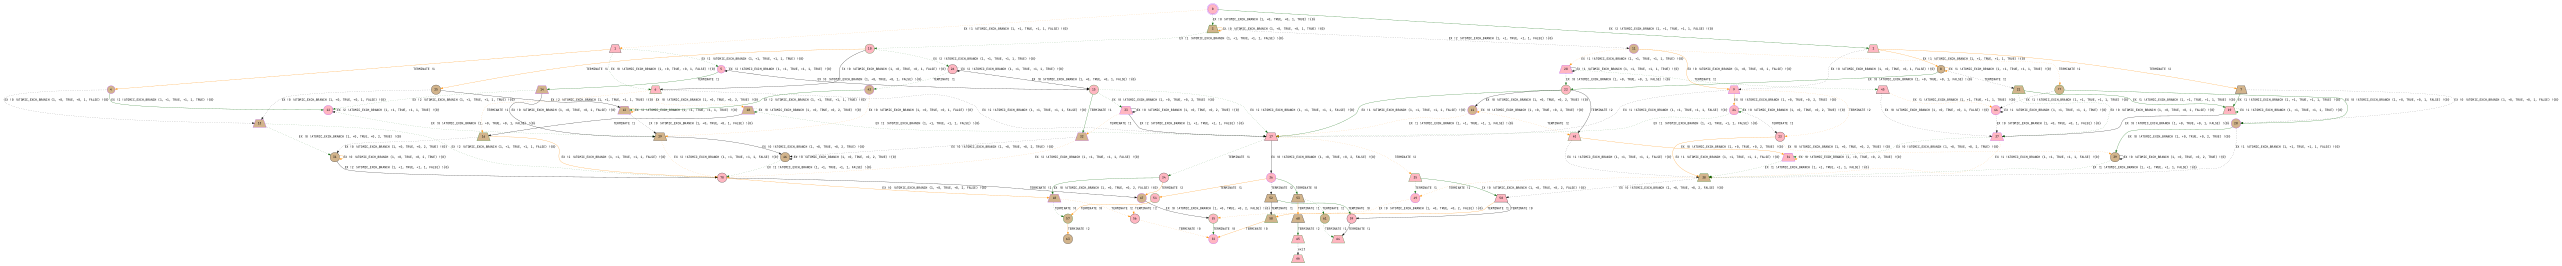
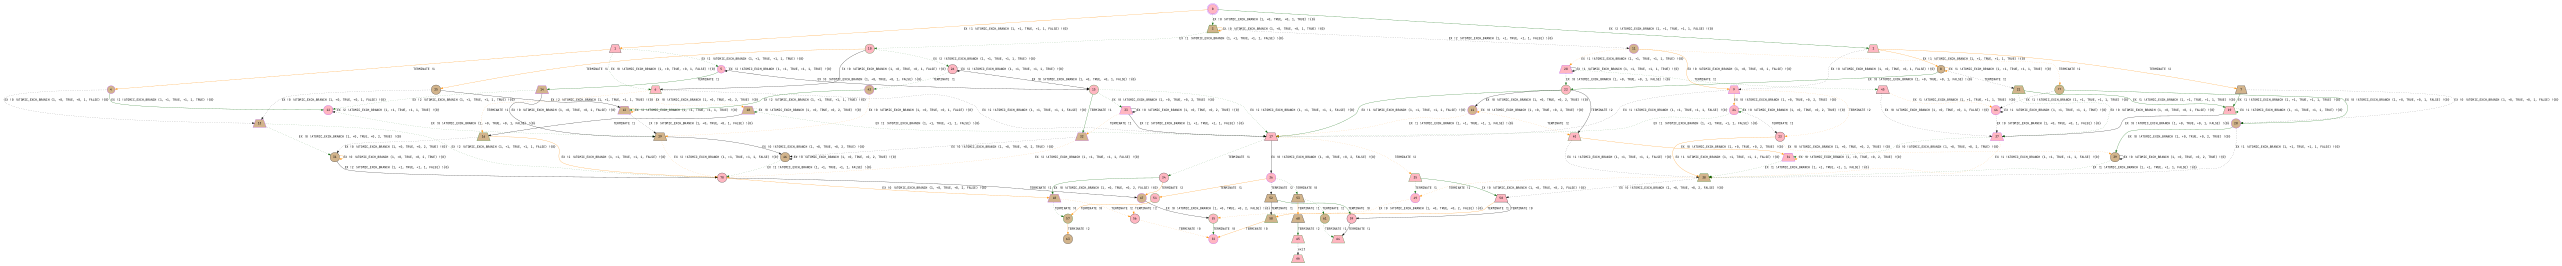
  digraph {
    fontname="JetBrains Mono"
    node [color=purple fillcolor=lightpink fontname="JetBrains Mono" shape=circle style=filled]
    edge [color=darkgreen fontname="JetBrains Mono" style=dotted]
    0 [peripheries=2]
    1 [color=black shape=trapezium]
    2 [color=darkgreen shape=trapezium]
    3 [color=darkgreen fillcolor=tan shape=trapezium]
    4 [fillcolor=tan]
    5
    6 [color=darkgreen shape=trapezium]
    7 [color=black fillcolor=tan shape=trapezium]
    8 [color=black fillcolor=tan]
    9 [shape=trapezium]
    10 [color=darkgreen]
    11 [fillcolor=tan]
    12
    13 [fillcolor=tan shape=trapezium]
    14 [fillcolor=tan shape=trapezium]
    15 [color=darkgreen]
    16 [color=darkgreen fillcolor=tan shape=trapezium]
    17 [color=black shape=trapezium]
    18 [fillcolor=tan shape=trapezium]
    19 [color=darkgreen shape=trapezium]
    20 [fillcolor=tan]
    21 [color=darkgreen fillcolor=tan shape=trapezium]
    22 [color=darkgreen]
    23 [color=black]
    24
    25 [color=black fillcolor=tan]
    26 [color=black]
    27 [color=darkgreen fillcolor=tan]
    28 [shape=trapezium]
    29 [color=black fillcolor=tan shape=trapezium]
    n31 [color=black label=70]
    31 [color=black fillcolor=tan]
    32 [fillcolor=tan shape=trapezium]
    33 [shape=trapezium]
    34 [color=black]
    35 [color=darkgreen shape=trapezium]
    36
    37 [shape=trapezium]
    38 [color=darkgreen fillcolor=tan shape=trapezium]
    39 [color=black fillcolor=tan]
    40 [color=darkgreen shape=trapezium]
    41 [fillcolor=tan]
    42 [fillcolor=tan shape=trapezium]
    43 [fillcolor=tan]
    44
    45 [color=black shape=trapezium]
    46 [color=black fillcolor=tan]
    47 [fillcolor=tan]
    48 [fillcolor=tan shape=trapezium]
    49
    50 [color=black shape=trapezium]
    51 [color=darkgreen]
    52 [color=black fillcolor=tan shape=trapezium]
    53 [color=black fillcolor=tan shape=trapezium]
    n55 [label=94 shape=trapezium]
    55 [color=darkgreen]
    56 [color=black]
    57 [color=darkgreen fillcolor=tan]
    58 [color=darkgreen fillcolor=tan shape=trapezium]
    59 [color=black]
    60 [color=black fillcolor=tan shape=trapezium]
    61 [color=darkgreen fillcolor=tan]
    n63 [label=92]
    63 [color=black fillcolor=tan]
    64 [color=darkgreen shape=trapezium]
    65 [color=darkgreen shape=trapezium]
    66 [color=darkgreen shape=trapezium]
-   0 -> 1 [color=darkorange label="EX !1 !ATOMIC_EXCH_BRANCH (1, +1, TRUE, +1, 1, FALSE) !{0}"]
+   0 -> 1 [color=darkorange label="EX !1 !ATOMIC_EXCH_BRANCH (1, +1, TRUE, +1, 1, FALSE) !{0}" style=solid]
    0 -> 2 [label="EX !2 !ATOMIC_EXCH_BRANCH (1, +1, TRUE, +1, 1, FALSE) !{0}" style=solid]
    0 -> 3 [label="EX !0 !ATOMIC_EXCH_BRANCH (1, +0, TRUE, +0, 1, TRUE) !{0}"]
    1 -> 4 [color=darkorange label="TERMINATE !1" style=solid]
    1 -> 5 [label="EX !2 !ATOMIC_EXCH_BRANCH (1, +1, TRUE, +1, 1, TRUE) !{0}"]
    1 -> 6 [label="EX !0 !ATOMIC_EXCH_BRANCH (1, +0, TRUE, +0, 1, FALSE) !{0}"]
    2 -> 7 [color=darkorange label="TERMINATE !2" style=solid]
    2 -> 8 [color=darkorange label="EX !1 !ATOMIC_EXCH_BRANCH (1, +1, TRUE, +1, 1, TRUE) !{0}" style=solid]
    2 -> 9 [color=black label="EX !0 !ATOMIC_EXCH_BRANCH (1, +0, TRUE, +0, 1, FALSE) !{0}"]
    3 -> 3 [color=darkorange label="EX !0 !ATOMIC_EXCH_BRANCH (1, +0, TRUE, +0, 1, TRUE) !{0}" style=solid]
    3 -> 10 [label="EX !1 !ATOMIC_EXCH_BRANCH (1, +1, TRUE, +1, 1, FALSE) !{0}"]
    3 -> 11 [color=black label="EX !2 !ATOMIC_EXCH_BRANCH (1, +1, TRUE, +1, 1, FALSE) !{0}"]
    4 -> 12 [label="EX !2 !ATOMIC_EXCH_BRANCH (1, +1, TRUE, +1, 1, TRUE) !{0}" style=solid]
    4 -> 13 [color=black label="EX !0 !ATOMIC_EXCH_BRANCH (1, +0, TRUE, +0, 1, FALSE) !{0}"]
    5 -> 5 [color=black label="EX !2 !ATOMIC_EXCH_BRANCH (1, +1, TRUE, +1, 1, TRUE) !{0}"]
    5 -> 14 [label="TERMINATE !1" style=solid]
    5 -> 15 [color=black label="EX !0 !ATOMIC_EXCH_BRANCH (1, +0, TRUE, +0, 1, FALSE) !{0}" style=solid]
    6 -> 16 [color=darkorange label="TERMINATE !1"]
    6 -> 17 [color=black label="EX !2 !ATOMIC_EXCH_BRANCH (1, +1, TRUE, +1, 1, FALSE) !{0}"]
    6 -> 18 [color=darkorange label="EX !0 !ATOMIC_EXCH_BRANCH (1, +0, TRUE, +0, 2, TRUE) !{0}"]
    7 -> 19 [label="EX !1 !ATOMIC_EXCH_BRANCH (1, +1, TRUE, +1, 1, TRUE) !{0}" style=solid]
    7 -> 20 [color=black label="EX !0 !ATOMIC_EXCH_BRANCH (1, +0, TRUE, +0, 1, FALSE) !{0}"]
    8 -> 8 [color=darkorange label="EX !1 !ATOMIC_EXCH_BRANCH (1, +1, TRUE, +1, 1, TRUE) !{0}" style=solid]
    8 -> 21 [color=black label="TERMINATE !2"]
    8 -> 22 [label="EX !0 !ATOMIC_EXCH_BRANCH (1, +0, TRUE, +0, 1, FALSE) !{0}" style=solid]
    9 -> 17 [color=black label="EX !1 !ATOMIC_EXCH_BRANCH (1, +1, TRUE, +1, 1, FALSE) !{0}"]
    9 -> 23 [color=darkorange label="TERMINATE !2"]
    9 -> 24 [color=darkorange label="EX !0 !ATOMIC_EXCH_BRANCH (1, +0, TRUE, +0, 2, TRUE) !{0}" style=solid]
    10 -> 6 [color=black label="EX !0 !ATOMIC_EXCH_BRANCH (1, +0, TRUE, +0, 1, FALSE) !{0}" style=solid]
    10 -> 25 [color=darkorange label="TERMINATE !1" style=solid]
    10 -> 26 [label="EX !2 !ATOMIC_EXCH_BRANCH (1, +1, TRUE, +1, 1, TRUE) !{0}"]
    11 -> 9 [color=darkorange label="EX !0 !ATOMIC_EXCH_BRANCH (1, +0, TRUE, +0, 1, FALSE) !{0}" style=solid]
    11 -> 27 [color=darkorange label="TERMINATE !2"]
    11 -> 28 [color=darkorange label="EX !1 !ATOMIC_EXCH_BRANCH (1, +1, TRUE, +1, 1, TRUE) !{0}"]
    12 -> 12 [color=black label="EX !2 !ATOMIC_EXCH_BRANCH (1, +1, TRUE, +1, 1, TRUE) !{0}"]
    12 -> 29 [label="EX !0 !ATOMIC_EXCH_BRANCH (1, +0, TRUE, +0, 1, FALSE) !{0}"]
    13 -> n31 [label="EX !2 !ATOMIC_EXCH_BRANCH (1, +1, TRUE, +1, 1, FALSE) !{0}"]
    13 -> 31 [label="EX !0 !ATOMIC_EXCH_BRANCH (1, +0, TRUE, +0, 2, TRUE) !{0}"]
    14 -> 12 [label="EX !2 !ATOMIC_EXCH_BRANCH (1, +1, TRUE, +1, 1, TRUE) !{0}"]
    14 -> 29 [color=black label="EX !0 !ATOMIC_EXCH_BRANCH (1, +0, TRUE, +0, 1, FALSE) !{0}" style=solid]
    15 -> 17 [label="EX !2 !ATOMIC_EXCH_BRANCH (1, +1, TRUE, +1, 1, FALSE) !{0}"]
    15 -> 32 [label="TERMINATE !1" style=solid]
    15 -> 33 [label="EX !0 !ATOMIC_EXCH_BRANCH (1, +0, TRUE, +0, 2, TRUE) !{0}"]
    16 -> n31 [color=darkorange label="EX !2 !ATOMIC_EXCH_BRANCH (1, +1, TRUE, +1, 1, FALSE) !{0}" style=solid]
    16 -> 31 [color=black label="EX !0 !ATOMIC_EXCH_BRANCH (1, +0, TRUE, +0, 2, TRUE) !{0}"]
    17 -> 34 [label="TERMINATE !1"]
    17 -> 35 [color=darkorange label="TERMINATE !2"]
    17 -> 36 [color=black label="EX !0 !ATOMIC_EXCH_BRANCH (1, +0, TRUE, +0, 2, FALSE) !{0}" style=solid]
    18 -> 16 [color=black label="TERMINATE !1" style=solid]
    18 -> 17 [label="EX !2 !ATOMIC_EXCH_BRANCH (1, +1, TRUE, +1, 1, FALSE) !{0}"]
    18 -> 18 [label="EX !0 !ATOMIC_EXCH_BRANCH (1, +0, TRUE, +0, 2, TRUE) !{0}"]
    19 -> 19 [label="EX !1 !ATOMIC_EXCH_BRANCH (1, +1, TRUE, +1, 1, TRUE) !{0}"]
    19 -> 37 [color=black label="EX !0 !ATOMIC_EXCH_BRANCH (1, +0, TRUE, +0, 1, FALSE) !{0}" style=solid]
    20 -> 38 [color=black label="EX !1 !ATOMIC_EXCH_BRANCH (1, +1, TRUE, +1, 1, FALSE) !{0}"]
    20 -> 39 [label="EX !0 !ATOMIC_EXCH_BRANCH (1, +0, TRUE, +0, 2, TRUE) !{0}" style=solid]
    21 -> 19 [label="EX !1 !ATOMIC_EXCH_BRANCH (1, +1, TRUE, +1, 1, TRUE) !{0}" style=solid]
    21 -> 37 [label="EX !0 !ATOMIC_EXCH_BRANCH (1, +0, TRUE, +0, 1, FALSE) !{0}"]
    22 -> 17 [label="EX !1 !ATOMIC_EXCH_BRANCH (1, +1, TRUE, +1, 1, FALSE) !{0}" style=solid]
    22 -> 40 [color=black label="TERMINATE !2" style=solid]
    22 -> 41 [color=black label="EX !0 !ATOMIC_EXCH_BRANCH (1, +0, TRUE, +0, 2, TRUE) !{0}" style=solid]
    23 -> 38 [color=darkorange label="EX !1 !ATOMIC_EXCH_BRANCH (1, +1, TRUE, +1, 1, FALSE) !{0}" style=solid]
    23 -> 39 [color=darkorange label="EX !0 !ATOMIC_EXCH_BRANCH (1, +0, TRUE, +0, 2, TRUE) !{0}"]
    24 -> 17 [label="EX !1 !ATOMIC_EXCH_BRANCH (1, +1, TRUE, +1, 1, FALSE) !{0}"]
    24 -> 23 [color=black label="TERMINATE !2"]
    24 -> 24 [label="EX !0 !ATOMIC_EXCH_BRANCH (1, +0, TRUE, +0, 2, TRUE) !{0}" style=solid]
    25 -> 13 [color=black label="EX !0 !ATOMIC_EXCH_BRANCH (1, +0, TRUE, +0, 1, FALSE) !{0}"]
    25 -> 42 [color=black label="EX !2 !ATOMIC_EXCH_BRANCH (1, +1, TRUE, +1, 1, TRUE) !{0}" style=solid]
    26 -> 15 [color=black label="EX !0 !ATOMIC_EXCH_BRANCH (1, +0, TRUE, +0, 1, FALSE) !{0}" style=solid]
    26 -> 26 [color=black label="EX !2 !ATOMIC_EXCH_BRANCH (1, +1, TRUE, +1, 1, TRUE) !{0}"]
    26 -> 43 [label="TERMINATE !1"]
    27 -> 20 [label="EX !0 !ATOMIC_EXCH_BRANCH (1, +0, TRUE, +0, 1, FALSE) !{0}" style=solid]
    27 -> 44 [color=black label="EX !1 !ATOMIC_EXCH_BRANCH (1, +1, TRUE, +1, 1, TRUE) !{0}"]
    28 -> 22 [label="EX !0 !ATOMIC_EXCH_BRANCH (1, +0, TRUE, +0, 1, FALSE) !{0}"]
    28 -> 28 [color=black label="EX !1 !ATOMIC_EXCH_BRANCH (1, +1, TRUE, +1, 1, TRUE) !{0}" style=solid]
    28 -> 45 [label="TERMINATE !2"]
    29 -> n31 [color=darkorange label="EX !2 !ATOMIC_EXCH_BRANCH (1, +1, TRUE, +1, 1, FALSE) !{0}"]
    29 -> 46 [color=black label="EX !0 !ATOMIC_EXCH_BRANCH (1, +0, TRUE, +0, 2, TRUE) !{0}" style=solid]
    n31 -> 47 [color=black label="TERMINATE !2" style=solid]
    n31 -> 48 [color=darkorange label="EX !0 !ATOMIC_EXCH_BRANCH (1, +0, TRUE, +0, 2, FALSE) !{0}" style=solid]
    31 -> n31 [color=black label="EX !2 !ATOMIC_EXCH_BRANCH (1, +1, TRUE, +1, 1, FALSE) !{0}" style=solid]
    31 -> 31 [color=darkorange label="EX !0 !ATOMIC_EXCH_BRANCH (1, +0, TRUE, +0, 2, TRUE) !{0}" style=solid]
    32 -> n31 [color=darkorange label="EX !2 !ATOMIC_EXCH_BRANCH (1, +1, TRUE, +1, 1, FALSE) !{0}"]
    32 -> 46 [color=black label="EX !0 !ATOMIC_EXCH_BRANCH (1, +0, TRUE, +0, 2, TRUE) !{0}"]
    33 -> 17 [color=black label="EX !2 !ATOMIC_EXCH_BRANCH (1, +1, TRUE, +1, 1, FALSE) !{0}" style=solid]
    33 -> 32 [color=darkorange label="TERMINATE !1"]
    33 -> 33 [color=black label="EX !0 !ATOMIC_EXCH_BRANCH (1, +0, TRUE, +0, 2, TRUE) !{0}" style=solid]
    34 -> 47 [color=darkorange label="TERMINATE !2" style=solid]
    34 -> 48 [label="EX !0 !ATOMIC_EXCH_BRANCH (1, +0, TRUE, +0, 2, FALSE) !{0}" style=solid]
    35 -> 49 [label="TERMINATE !1"]
    35 -> 50 [label="EX !0 !ATOMIC_EXCH_BRANCH (1, +0, TRUE, +0, 2, FALSE) !{0}" style=solid]
    36 -> 51 [color=darkorange label="TERMINATE !1" style=solid]
    36 -> 52 [color=black label="TERMINATE !2"]
-   36 -> 53 [label="TERMINATE !0" style=solid]
+   36 -> 53 [label="TERMINATE !0"]
    37 -> 38 [color=darkorange label="EX !1 !ATOMIC_EXCH_BRANCH (1, +1, TRUE, +1, 1, FALSE) !{0}"]
    37 -> n55 [label="EX !0 !ATOMIC_EXCH_BRANCH (1, +0, TRUE, +0, 2, TRUE) !{0}"]
    38 -> 49 [color=darkorange label="TERMINATE !1"]
    38 -> 50 [color=black label="EX !0 !ATOMIC_EXCH_BRANCH (1, +0, TRUE, +0, 2, FALSE) !{0}"]
    39 -> 38 [label="EX !1 !ATOMIC_EXCH_BRANCH (1, +1, TRUE, +1, 1, FALSE) !{0}"]
    39 -> 39 [color=black label="EX !0 !ATOMIC_EXCH_BRANCH (1, +0, TRUE, +0, 2, TRUE) !{0}" style=solid]
    40 -> 38 [color=black label="EX !1 !ATOMIC_EXCH_BRANCH (1, +1, TRUE, +1, 1, FALSE) !{0}"]
    40 -> n55 [color=darkorange label="EX !0 !ATOMIC_EXCH_BRANCH (1, +0, TRUE, +0, 2, TRUE) !{0}" style=solid]
    41 -> 17 [color=darkorange label="EX !1 !ATOMIC_EXCH_BRANCH (1, +1, TRUE, +1, 1, FALSE) !{0}"]
    41 -> 40 [color=darkorange label="TERMINATE !2"]
    41 -> 41 [color=darkorange label="EX !0 !ATOMIC_EXCH_BRANCH (1, +0, TRUE, +0, 2, TRUE) !{0}"]
    42 -> 29 [color=black label="EX !0 !ATOMIC_EXCH_BRANCH (1, +0, TRUE, +0, 1, FALSE) !{0}"]
    42 -> 42 [color=darkorange label="EX !2 !ATOMIC_EXCH_BRANCH (1, +1, TRUE, +1, 1, TRUE) !{0}" style=solid]
    43 -> 29 [color=darkorange label="EX !0 !ATOMIC_EXCH_BRANCH (1, +0, TRUE, +0, 1, FALSE) !{0}"]
    43 -> 42 [label="EX !2 !ATOMIC_EXCH_BRANCH (1, +1, TRUE, +1, 1, TRUE) !{0}" style=solid]
    44 -> 37 [color=black label="EX !0 !ATOMIC_EXCH_BRANCH (1, +0, TRUE, +0, 1, FALSE) !{0}"]
    44 -> 44 [color=black label="EX !1 !ATOMIC_EXCH_BRANCH (1, +1, TRUE, +1, 1, TRUE) !{0}"]
    45 -> 37 [color=black label="EX !0 !ATOMIC_EXCH_BRANCH (1, +0, TRUE, +0, 1, FALSE) !{0}"]
    45 -> 44 [color=darkorange label="EX !1 !ATOMIC_EXCH_BRANCH (1, +1, TRUE, +1, 1, TRUE) !{0}"]
    46 -> n31 [label="EX !2 !ATOMIC_EXCH_BRANCH (1, +1, TRUE, +1, 1, FALSE) !{0}"]
    46 -> 46 [color=black label="EX !0 !ATOMIC_EXCH_BRANCH (1, +0, TRUE, +0, 2, TRUE) !{0}"]
    47 -> 55 [color=black label="EX !0 !ATOMIC_EXCH_BRANCH (1, +0, TRUE, +0, 2, FALSE) !{0}" style=solid]
    48 -> 56 [color=darkorange label="TERMINATE !2"]
    48 -> 57 [label="TERMINATE !0"]
    49 -> 55 [color=darkorange label="EX !0 !ATOMIC_EXCH_BRANCH (1, +0, TRUE, +0, 2, FALSE) !{0}"]
    50 -> 58 [color=darkorange label="TERMINATE !1" style=solid]
    50 -> 59 [color=black label="TERMINATE !0" style=solid]
    51 -> 56 [color=darkorange label="TERMINATE !2"]
    51 -> 57 [color=darkorange label="TERMINATE !0" style=solid]
    52 -> 58 [color=black label="TERMINATE !1" style=solid]
    52 -> 59 [label="TERMINATE !0" style=solid]
    53 -> 60 [color=darkorange label="TERMINATE !1" style=solid]
    53 -> 61 [label="TERMINATE !2"]
    n55 -> 38 [label="EX !1 !ATOMIC_EXCH_BRANCH (1, +1, TRUE, +1, 1, FALSE) !{0}"]
    n55 -> n55 [color=darkorange label="EX !0 !ATOMIC_EXCH_BRANCH (1, +0, TRUE, +0, 2, TRUE) !{0}"]
    55 -> n63 [label="TERMINATE !0" style=solid]
    56 -> n63 [color=darkorange label="TERMINATE !0"]
    57 -> 63 [color=darkorange label="TERMINATE !2" style=solid]
    58 -> n63 [color=darkorange label="TERMINATE !0" style=solid]
    59 -> 64 [color=black label="TERMINATE !1" style=solid]
    60 -> 65 [label="TERMINATE !2" style=solid]
    61 -> 64 [label="TERMINATE !1"]
    65 -> 66 [color=black label=exit]
  }
